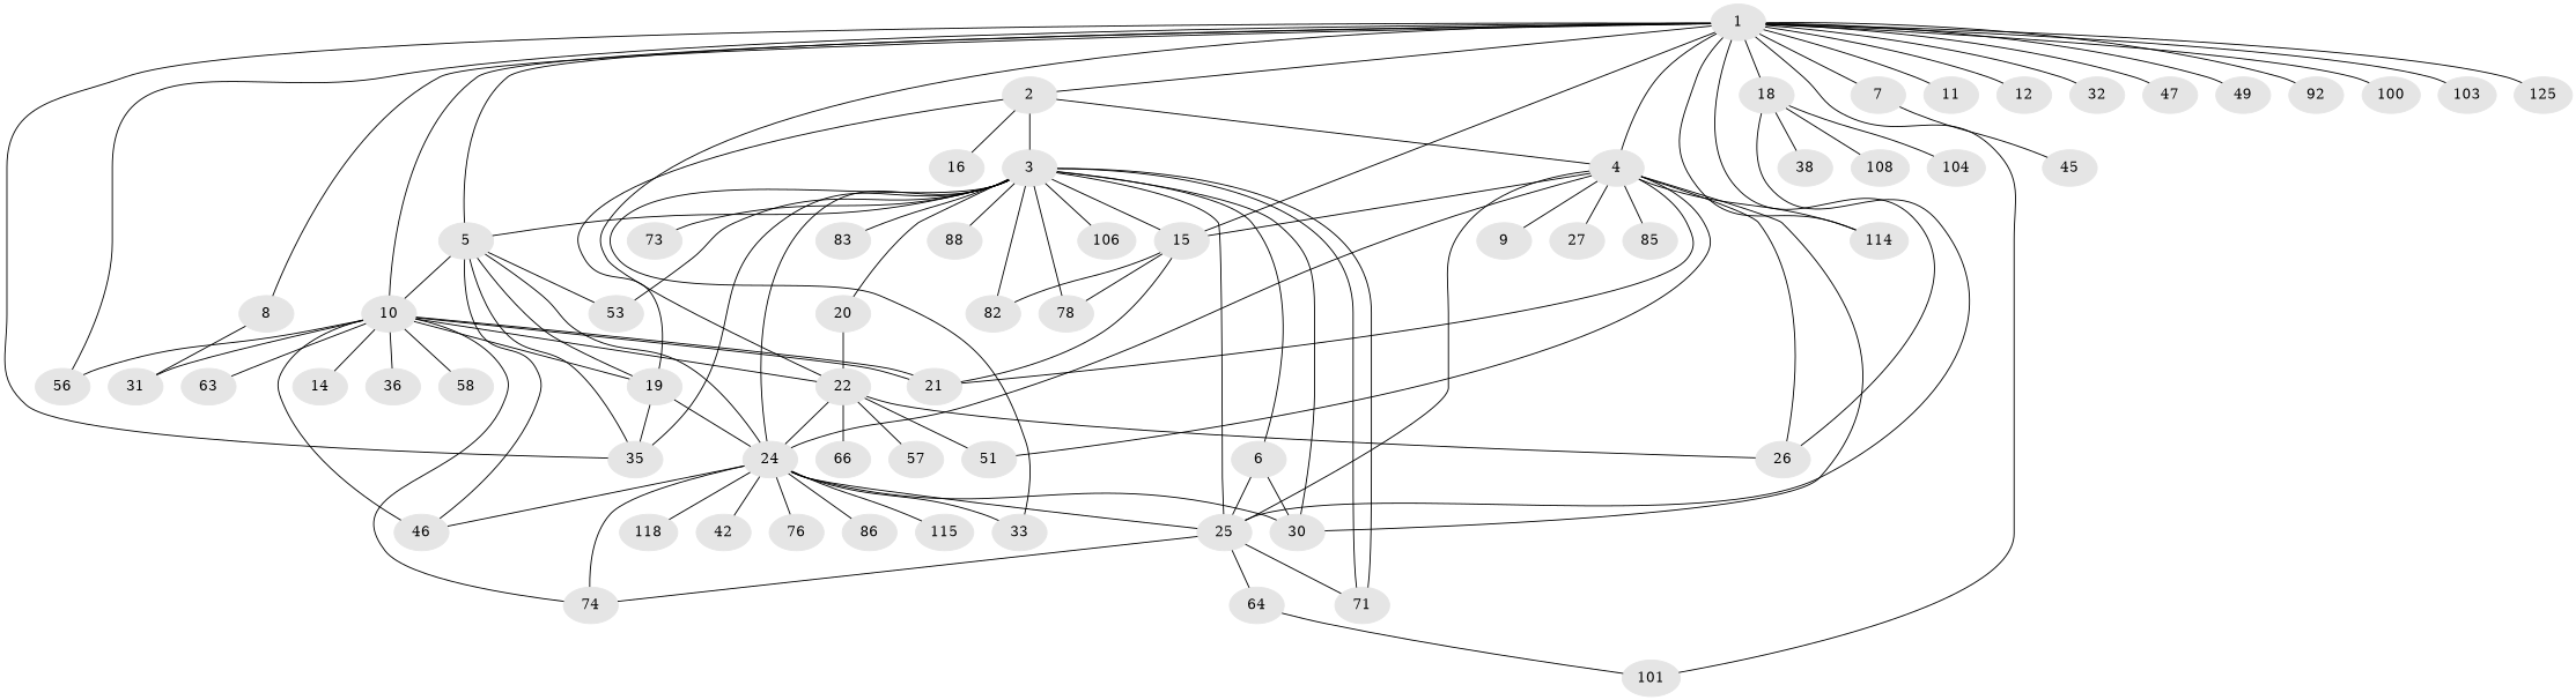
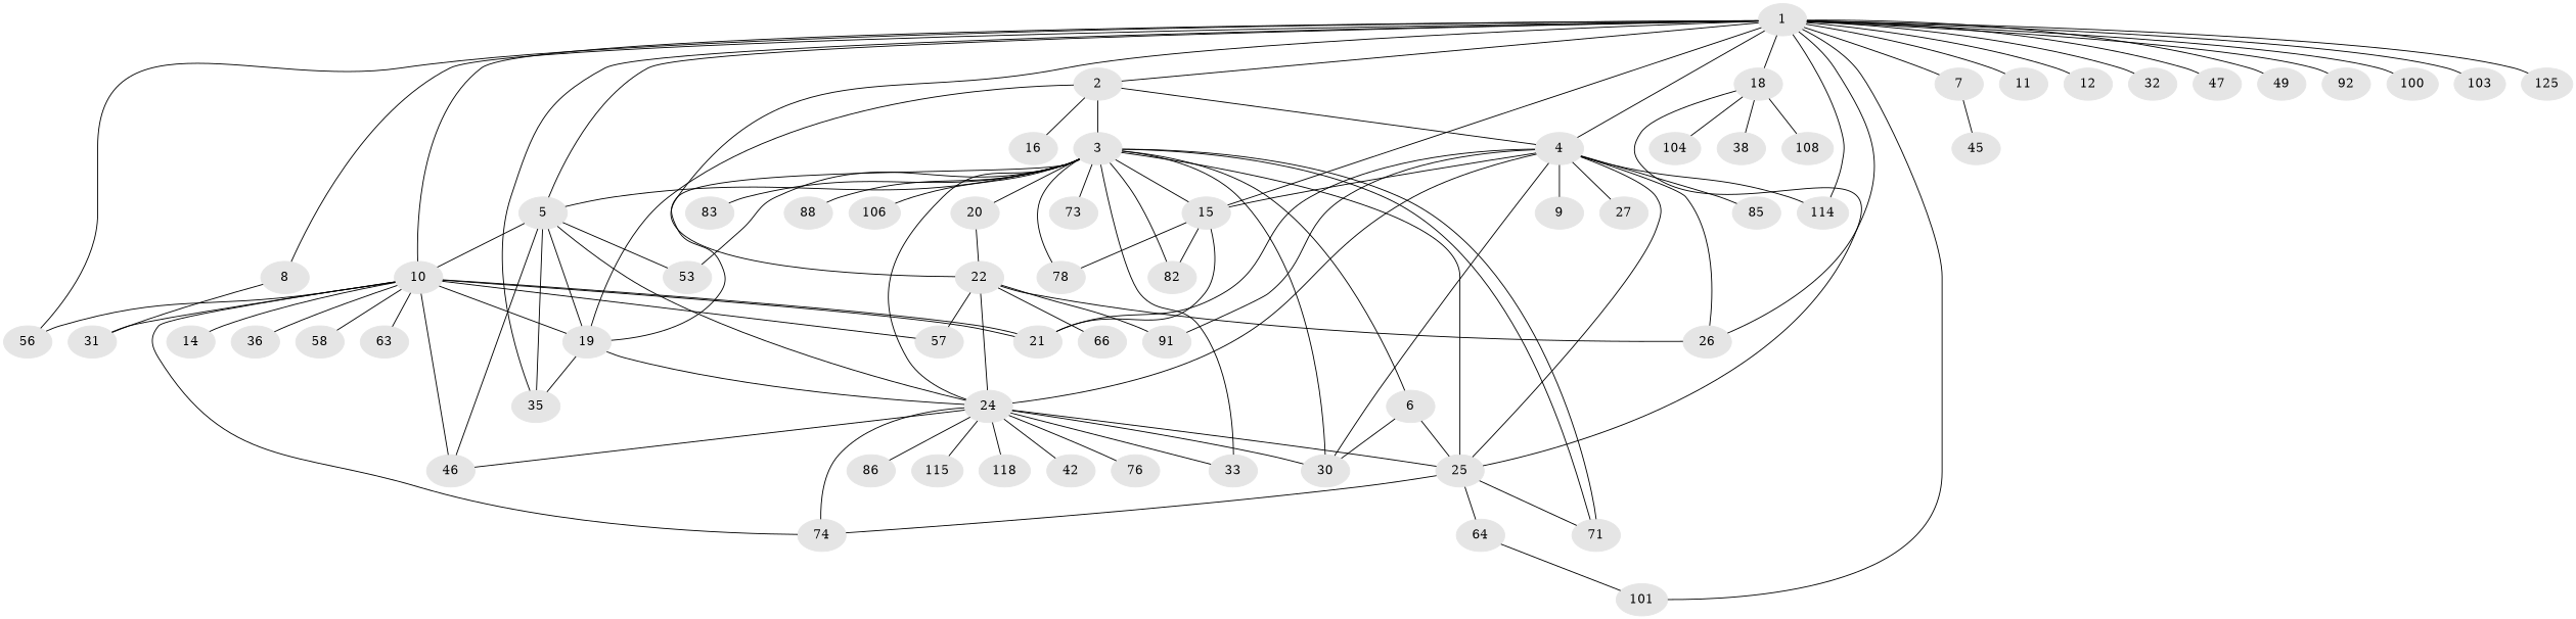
  graph {
    node [color=gray90 style=filled]
    1
    2
    4 [super="+13"]
    5
    7
    8 [super="+93"]
    10 [super="+34+112+28+29+81+60+68"]
    11
    12
    15 [super="+54+98"]
    18 [super="+23"]
    22 [super="+44"]
    26 [super="+94+97+65+50"]
    32
    35 [super="+84"]
    47
    49
    56
    92
    100
    101
    103
    114
    125
    3
    16
    19 [super="+109"]
    24 [super="+77+37"]
    25 [super="+113+48+61"]
    30 [super="+67"]
    9
    21 [super="+121"]
    27
-   51 [super="+70"]
+   51 [super="+70" label=91]
    85
    53 [super="+59"]
    46 [super="+52"]
    45
    31
    14 [super="+111"]
    36
    57 [super="+122"]
    58
    63
    74 [super="+87"]
    78
    82
    104
    38
    108
    66
    6
    20 [super="+55+39"]
    33 [super="+75"]
    71 [super="+107"]
    73
    83
    88
    106
    42
    76
    86
    115
    118
    64 [super="+69"]
    1 -- 2
    1 -- 4
    1 -- 5
    1 -- 7
    1 -- 8
    1 -- 10 [weight=2]
    1 -- 11
    1 -- 12
    1 -- 15
    1 -- 18 [weight=2]
    1 -- 22 [weight=2]
    1 -- 26
    1 -- 32
    1 -- 35
    1 -- 47
    1 -- 49
    1 -- 56
    1 -- 92
    1 -- 100
    1 -- 101
    1 -- 103
    1 -- 114
    1 -- 125
    2 -- 4
    2 -- 3
    2 -- 16
    2 -- 19
    4 -- 15
    4 -- 26
    4 -- 114
    4 -- 24
    4 -- 25
    4 -- 30
    4 -- 9
    4 -- 21
    4 -- 27
    4 -- 51
    4 -- 85
    5 -- 10
    5 -- 35
    5 -- 19
    5 -- 24
    5 -- 53
    5 -- 46
    7 -- 45
    8 -- 31
    10 -- 56
    10 -- 19
    10 -- 21
    10 -- 21
    10 -- 46 [weight=2]
    10 -- 31 [weight=2]
    10 -- 14
    10 -- 36
-   10 -- 22
+   10 -- 57
    10 -- 58
    10 -- 63
    10 -- 74
    15 -- 21
    15 -- 78
    15 -- 82
    18 -- 25
    18 -- 104
    18 -- 38
    18 -- 108
    22 -- 26
    22 -- 24 [weight=3]
    22 -- 51
    22 -- 57
    22 -- 66
    3 -- 5
    3 -- 15 [weight=2]
-   3 -- 35
+   3 -- 19
    3 -- 24
    3 -- 25
    3 -- 30
    3 -- 53
    3 -- 78
    3 -- 82
    3 -- 6
    3 -- 20
    3 -- 33
    3 -- 71
    3 -- 71
    3 -- 73
    3 -- 83
    3 -- 88
    3 -- 106
    19 -- 35
    19 -- 24
    24 -- 25 [weight=2]
    24 -- 30
    24 -- 46
    24 -- 74
    24 -- 33
    24 -- 42
    24 -- 76
    24 -- 86
    24 -- 115
    24 -- 118
    25 -- 74
    25 -- 71
    25 -- 64
    6 -- 25
    6 -- 30
    20 -- 22 [weight=3]
    64 -- 101
  }
